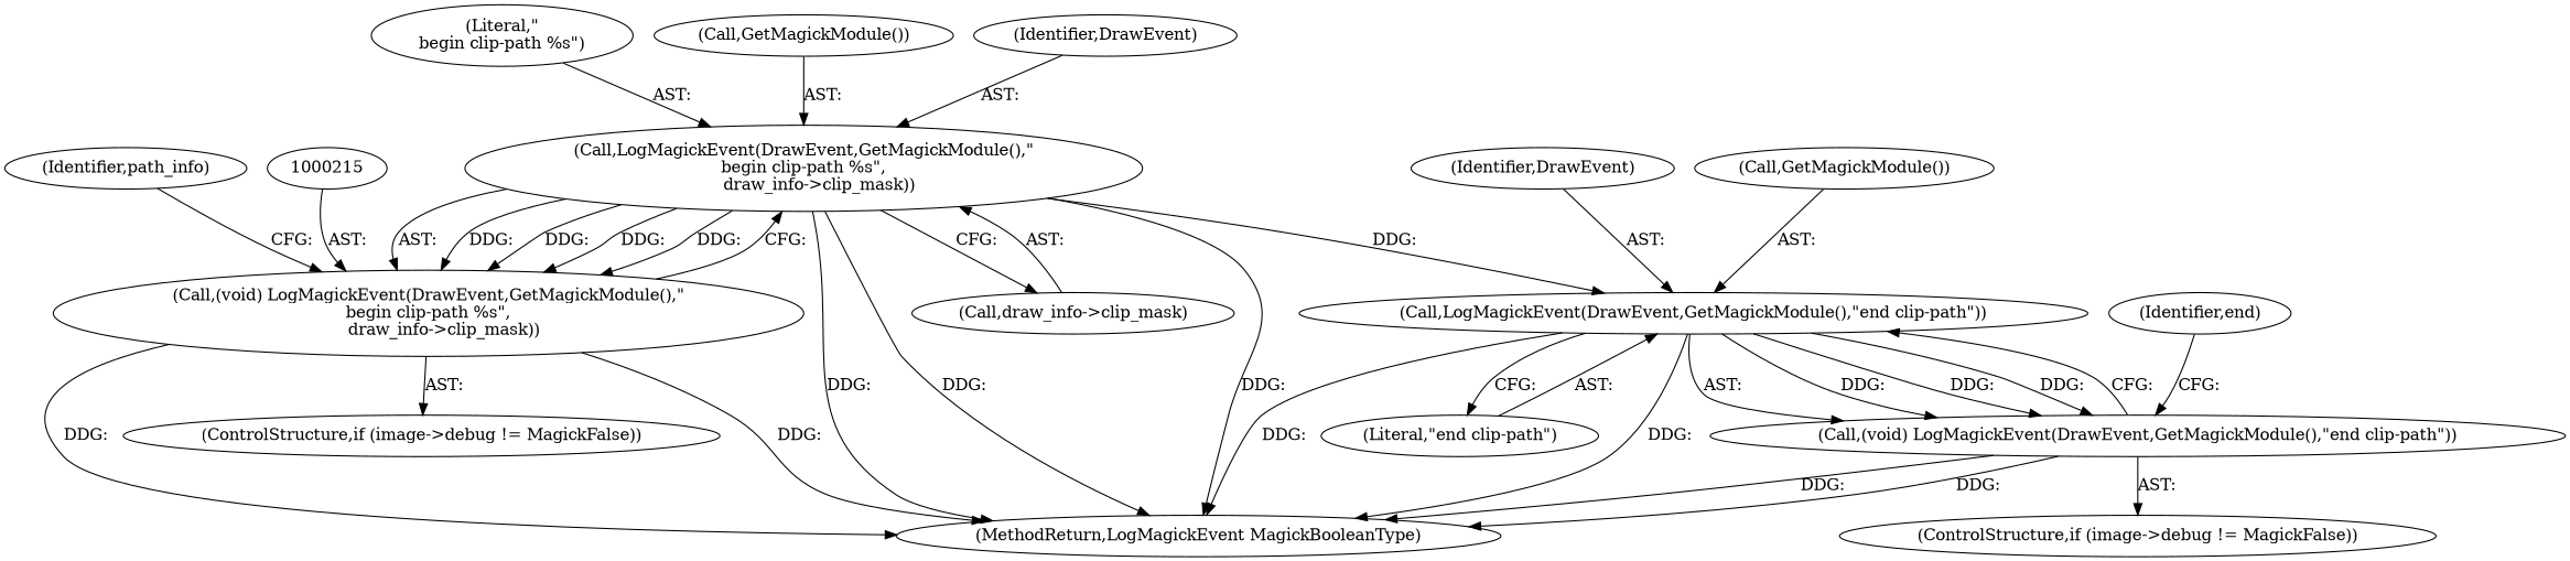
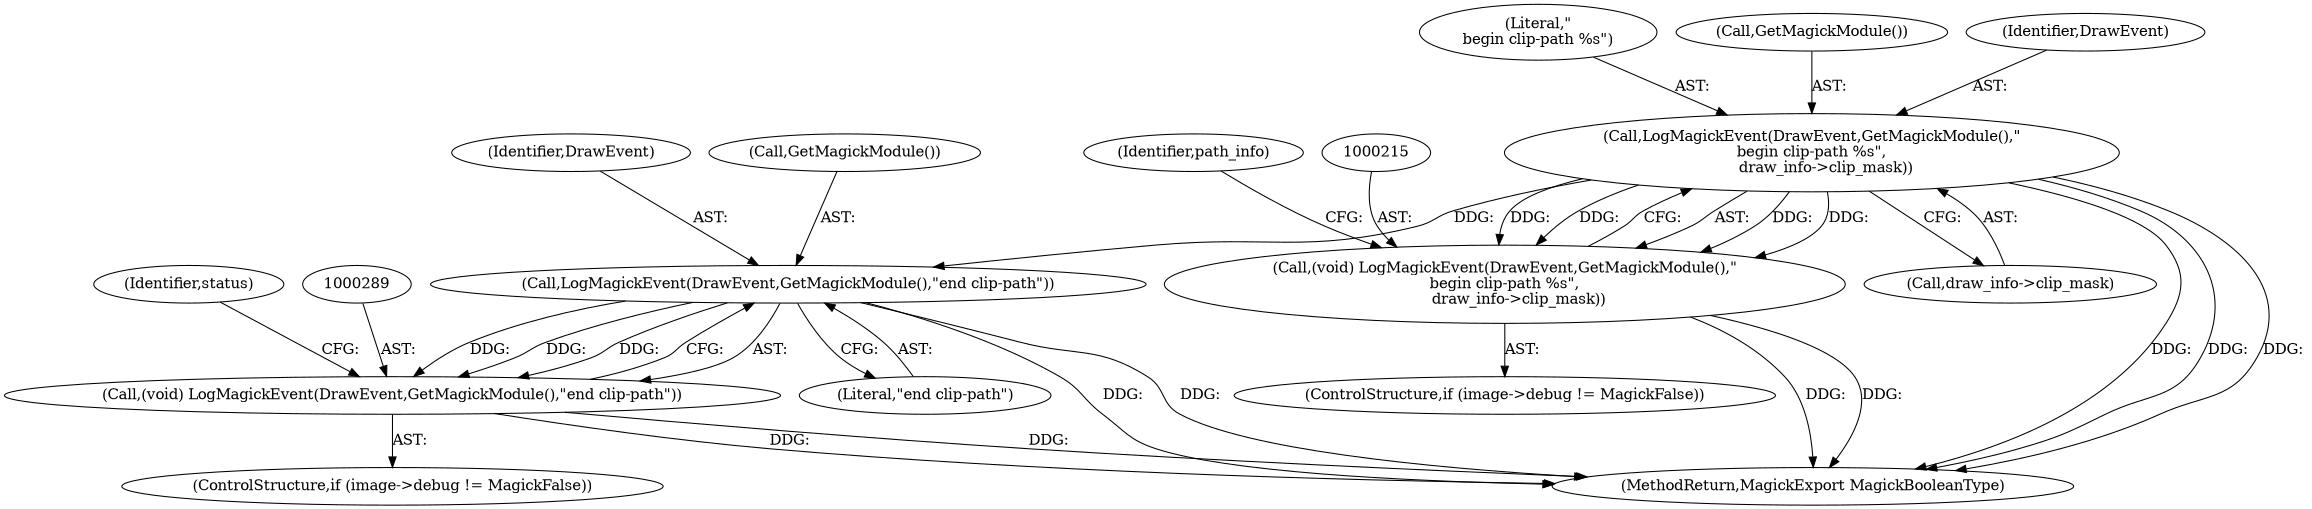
  digraph {
    n1 [label="(Call,LogMagickEvent(DrawEvent,GetMagickModule(),\"\nbegin clip-path %s\",\n      draw_info->clip_mask))"]
    n2 [label="(Call,(void) LogMagickEvent(DrawEvent,GetMagickModule(),\"\nbegin clip-path %s\",\n      draw_info->clip_mask))"]
    n3 [label="(Call,LogMagickEvent(DrawEvent,GetMagickModule(),\"end clip-path\"))"]
    n4 [label="(Call,draw_info->clip_mask)"]
-   n5 [label="(MethodReturn,LogMagickEvent MagickBooleanType)"]
+   n5 [label="(MethodReturn,MagickExport MagickBooleanType)"]
    n6 [label="(ControlStructure,if (image->debug != MagickFalse))"]
    n7 [label="(Call,(void) LogMagickEvent(DrawEvent,GetMagickModule(),\"end clip-path\"))"]
    n8 [label="(Literal,\"end clip-path\")"]
    n9 [label="(ControlStructure,if (image->debug != MagickFalse))"]
    n10 [label="(Identifier,DrawEvent)"]
    n11 [label="(Call,GetMagickModule())"]
    n12 [label="(Identifier,path_info)"]
    n13 [label="(Literal,\"\nbegin clip-path %s\")"]
-   n14 [label="(Identifier,end)"]
+   n14 [label="(Identifier,status)"]
    n15 [label="(Call,GetMagickModule())"]
    n16 [label="(Identifier,DrawEvent)"]
    1000215
+   1000289
    n1 -> n2 [label="AST: "]
    n1 -> n2 [label="DDG: "]
    n1 -> n2 [label="DDG: "]
    n1 -> n2 [label="DDG: "]
    n1 -> n2 [label="DDG: "]
    n1 -> n3 [label="DDG: "]
    n1 -> n4 [label="CFG: "]
    n1 -> n5 [label="DDG: "]
    n1 -> n5 [label="DDG: "]
    n1 -> n5 [label="DDG: "]
    n2 -> n1 [label="CFG: "]
    n2 -> n5 [label="DDG: "]
    n2 -> n5 [label="DDG: "]
    n2 -> n6 [label="AST: "]
    n3 -> n5 [label="DDG: "]
    n3 -> n5 [label="DDG: "]
    n3 -> n7 [label="AST: "]
    n3 -> n7 [label="DDG: "]
    n3 -> n7 [label="DDG: "]
    n3 -> n7 [label="DDG: "]
    n3 -> n8 [label="CFG: "]
    n4 -> n1 [label="AST: "]
    n7 -> n3 [label="CFG: "]
    n7 -> n5 [label="DDG: "]
    n7 -> n5 [label="DDG: "]
    n7 -> n9 [label="AST: "]
    n8 -> n3 [label="AST: "]
    n10 -> n3 [label="AST: "]
    n11 -> n3 [label="AST: "]
    n12 -> n2 [label="CFG: "]
    n13 -> n1 [label="AST: "]
    n14 -> n7 [label="CFG: "]
    n15 -> n1 [label="AST: "]
    n16 -> n1 [label="AST: "]
    1000215 -> n2 [label="AST: "]
+   1000289 -> n7 [label="AST: "]
  }
